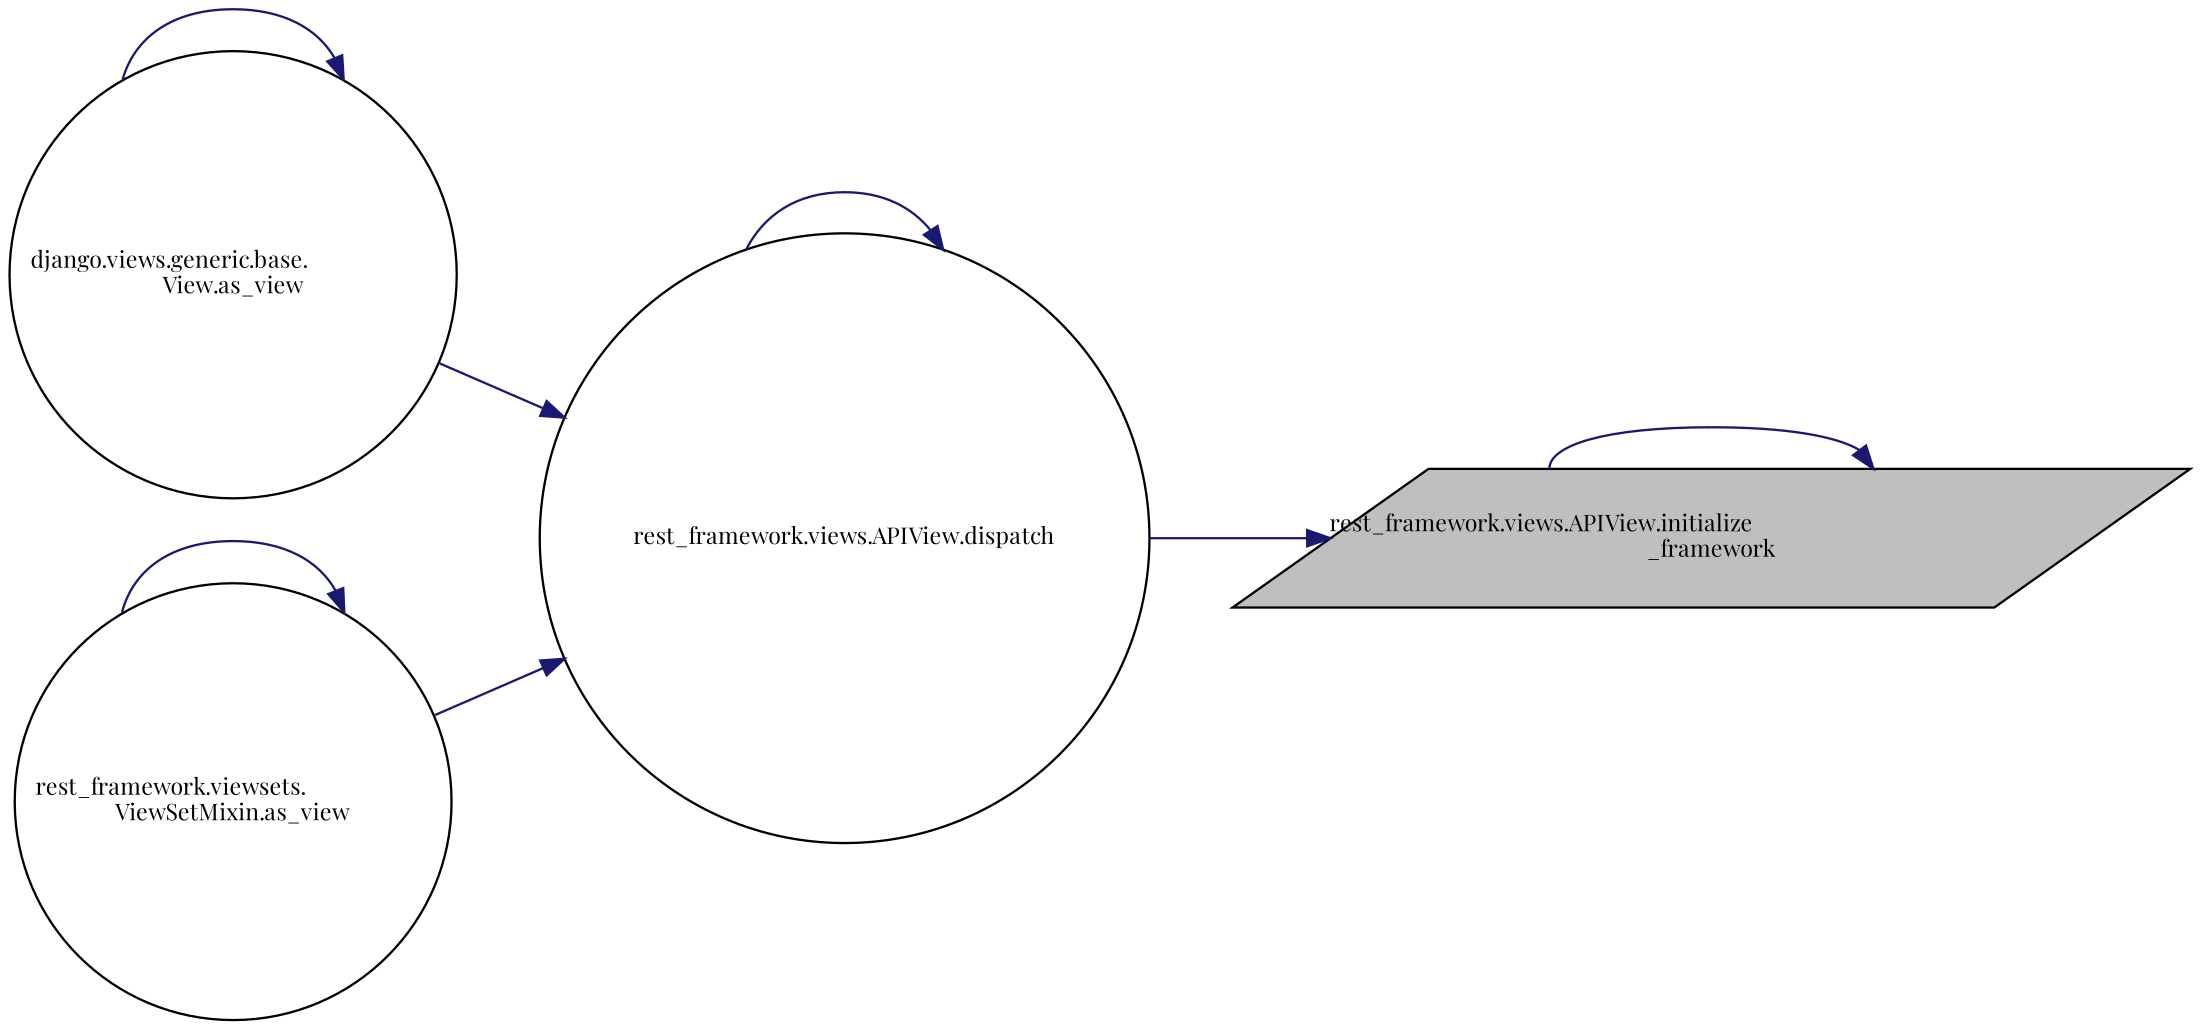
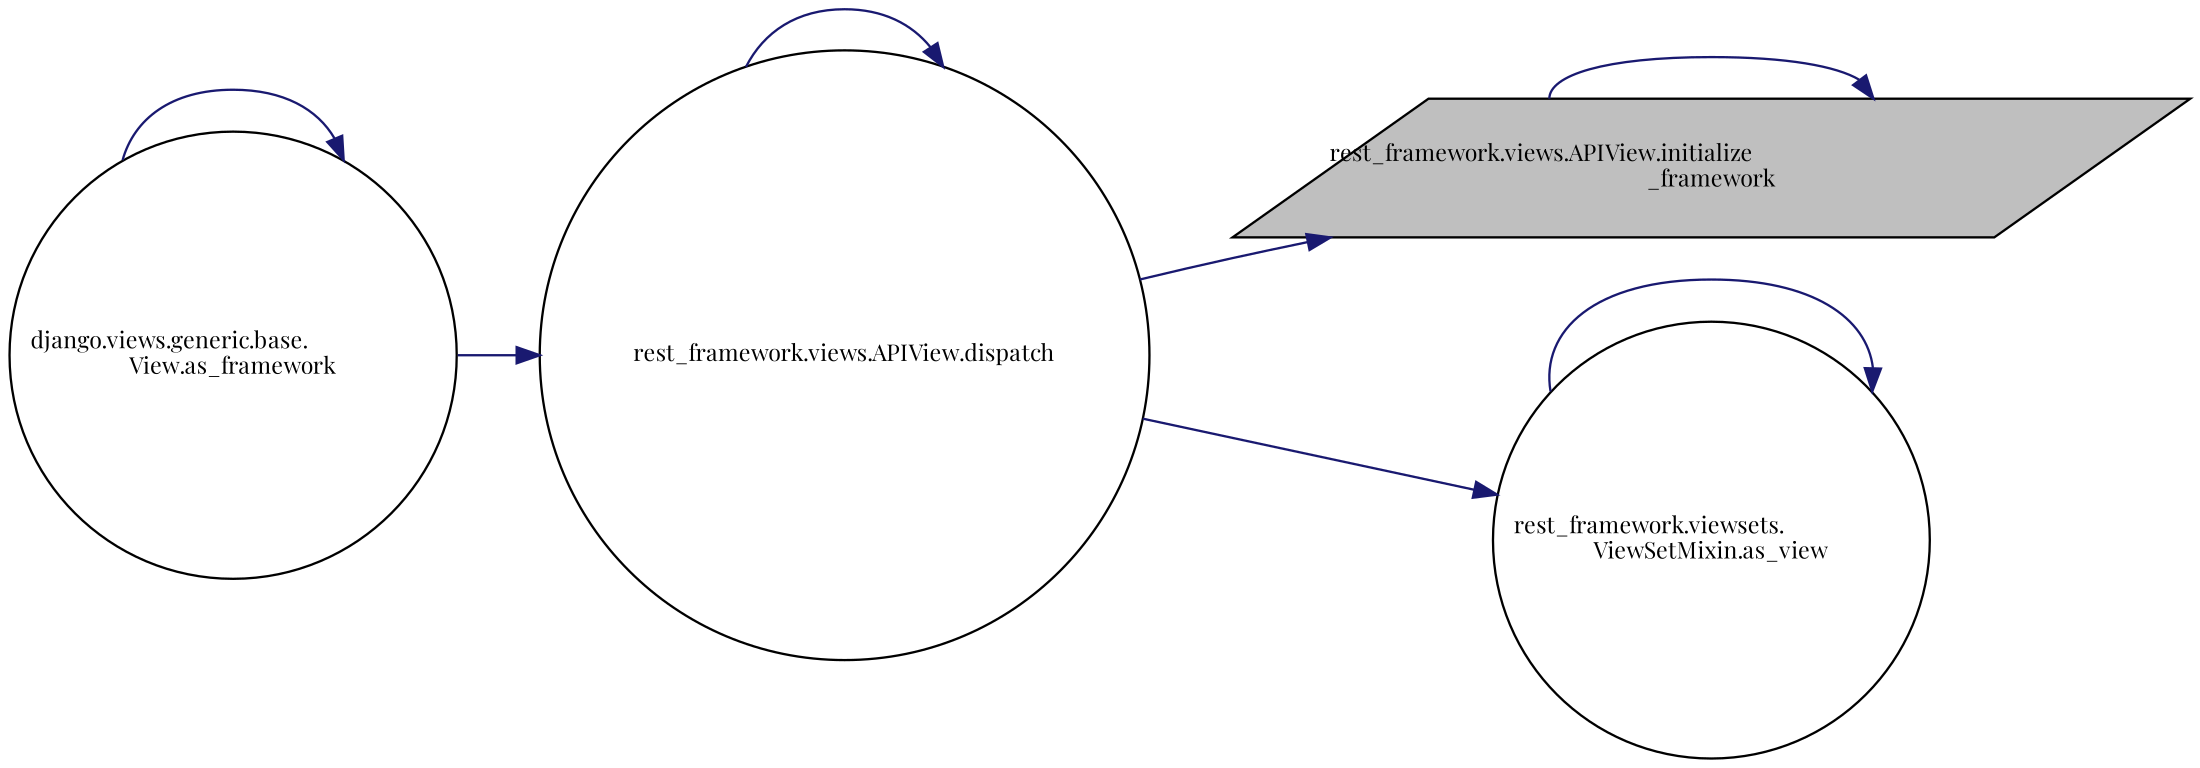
  digraph {
    fontname="Playfair Display"
    rankdir=RL
    node [color=black fillcolor=white fontname="Playfair Display" fontsize=10 shape=circle style=filled]
    edge [color=midnightblue dir=back fontname="Playfair Display" fontsize=10 labelfontname=Helvetica labelfontsize=10 style=solid]
    n1 [fillcolor=grey75 fontcolor=black height=0.2 label="rest_framework.views.APIView.initialize\l_framework" shape=parallelogram width=0.4]
    n2 [height=0.2 label="rest_framework.views.APIView.dispatch" width=0.4]
-   n3 [height=0.2 label="django.views.generic.base.\lView.as_view" width=0.4]
+   n3 [height=0.2 label="django.views.generic.base.\lView.as_framework" width=0.4]
    n4 [height=0.2 label="rest_framework.viewsets.\lViewSetMixin.as_view" width=0.4]
    n1 -> n1
    n1 -> n2
    n2 -> n2
    n2 -> n3
-   n2 -> n4
+   n4 -> n2
    n3 -> n3
    n4 -> n4
  }
